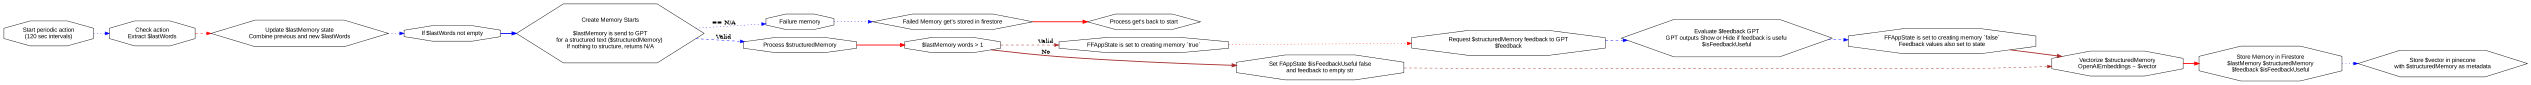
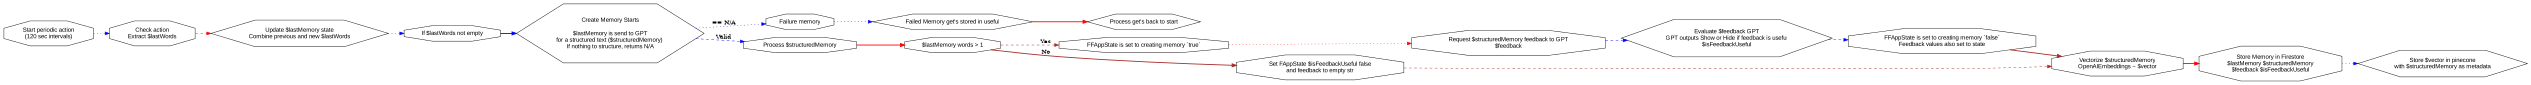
  digraph {
    rankdir=LR
    node [fontname=Arial shape=octagon]
    edge [color=blue style=dotted]
    n1 [label="Start periodic action\n(120 sec intervals)"]
    n2 [label="Check action\nExtract $lastWords"]
    n3 [label="Update $lastMemory state\nCombine previous and new $lastWords" shape=hexagon]
    n4 [label="If $lastWords not empty"]
    n5 [label="Create Memory Starts\n\n$lastMemory is send to GPT\nfor a structured text ($structuredMemory) \nIf nothing to structure, returns N/A" shape=hexagon]
    n6 [label="Failure memory"]
    n7 [label="Process $structuredMemory"]
-   n8 [label="Failed Memory get's stored in firestore" shape=hexagon]
+   n8 [label="Failed Memory get's stored in useful" shape=hexagon]
    n9 [label="$lastMemory words > 1"]
    n10 [label="Process get's back to start" shape=hexagon]
    n11 [label="FFAppState is set to creating memory `true`"]
    n12 [label="Set FAppState $isFeedbackUseful false\nand feedback to empty str"]
    n13 [label="Vectorize $structuredMemory\nOpenAIEmbeddings ~ $vector"]
    n14 [label="Store Memory in Firestore\n$lastMemory $structuredMemory\n$feedback $isFeedbackUseful"]
    n15 [label="Store $vector in pinecone\nwith $structuredMemory as metadata" shape=hexagon]
    n16 [label="Request $structuredMemory feedback to GPT\n$feedback"]
    n17 [label="Evaluate $feedback GPT\nGPT outputs Show or Hide if feedback is useful\n$isFeedbackUseful" shape=hexagon]
    n18 [label="FFAppState is set to creating memory `false`\nFeedback values also set to state"]
    n1 -> n2
    n2 -> n3 [color=red style=dashed]
    n3 -> n4
    n4 -> n5 [style=bold]
    n5 -> n6 [label="== N/A"]
    n5 -> n7 [label=Valid style=dashed]
    n6 -> n8
    n7 -> n9 [color=red style=bold]
    n8 -> n10 [color=red style=bold]
-   n9 -> n11 [color=brown label=Valid style=dashed]
+   n9 -> n11 [color=brown label=Yes style=dashed]
    n9 -> n12 [color=brown label=No style=bold]
    n11 -> n16 [color=red]
    n12 -> n13 [color=brown style=dashed]
    n13 -> n14 [color=red style=bold]
    n14 -> n15
    n16 -> n17 [style=dashed]
    n17 -> n18 [style=dashed]
    n18 -> n13 [color=brown style=bold]
  }
